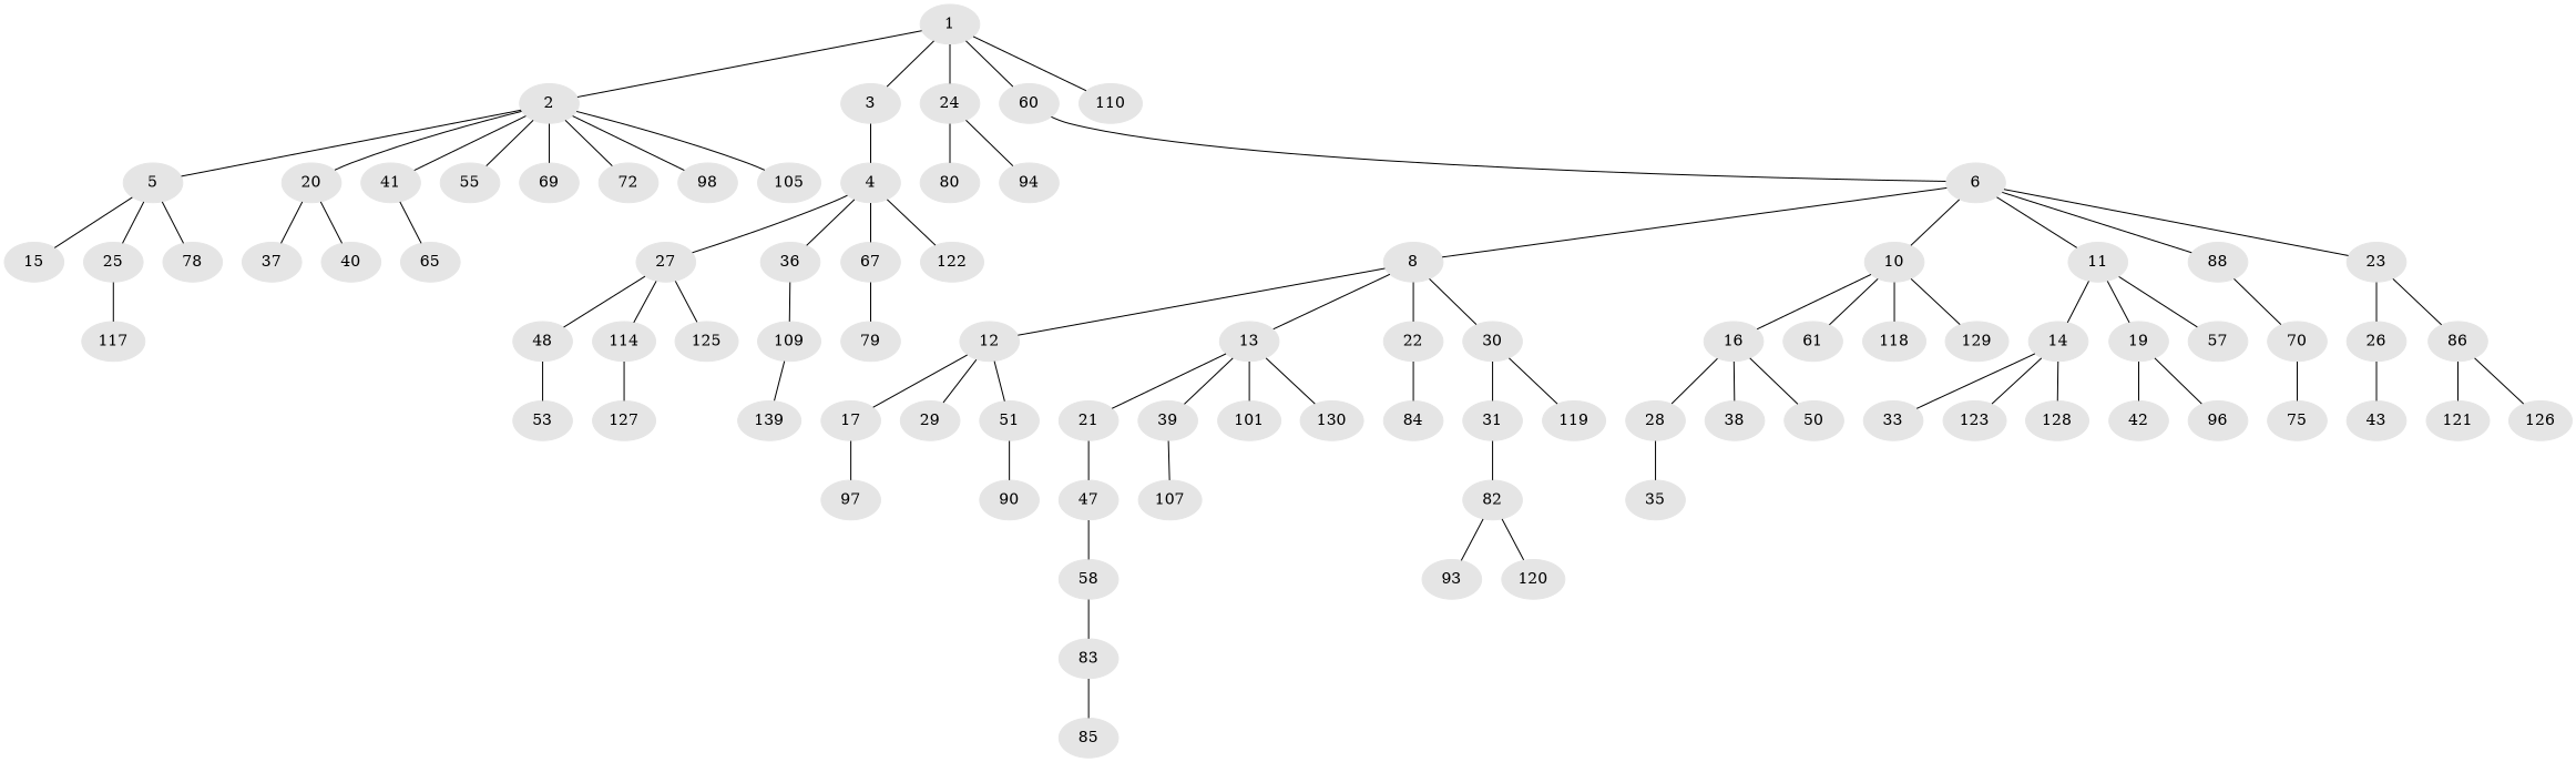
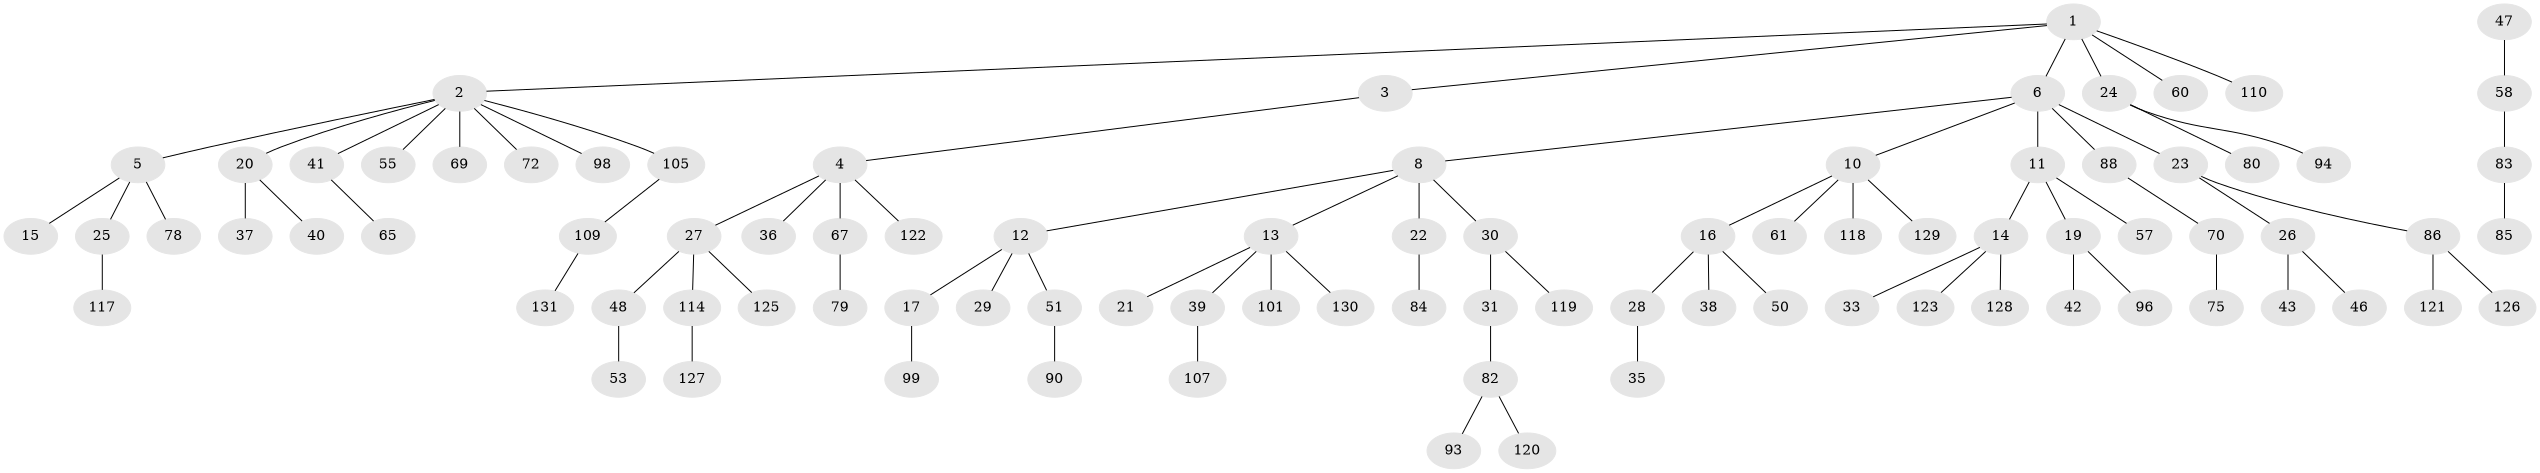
  graph {
    node [color=gray90 style=filled]
    1 [super="+45"]
    2 [super="+9"]
    3
    6 [super="+7"]
    24 [super="+52"]
    60
    110
    5 [super="+32"]
    20 [super="+63"]
    41
    55
    69 [super="+81"]
    72
    98
    105
    4 [super="+64"]
    8 [super="+59"]
    10 [super="+44"]
    11
    n20 [label=88]
    23 [super="+75"]
    80 [super="+113"]
    94 [super="+108"]
    15
    25 [super="+89"]
    78
    37
    40 [super="+68"]
    65 [super="+87"]
    27 [super="+104"]
    n31 [label=36 super="+106"]
    67 [super="+112"]
    122
    48
    114
    125
    109 [super="+111"]
    79
    117
    12 [super="+71"]
    13 [super="+124"]
    22
    30 [super="+36"]
    16 [super="+74"]
    61 [super="+115"]
    118
    129
    14 [super="+116"]
    19 [super="+49"]
    57
    70
    26
    86 [super="+102"]
    17 [super="+77"]
    29 [super="+103"]
    51 [super="+54"]
    21
    39 [super="+62"]
    101
    130
    84 [super="+88"]
    31
    119
    28
    38
    50
    33 [super="+34"]
    123
    128
    42
    96
-   97
+   97 [label=99]
    90
    47 [super="+91"]
    107
    35
    n77 [label=75]
    58 [super="+76"]
    43 [super="+92"]
+   46 [super="+95"]
    121
    126
    53 [super="+66"]
    127
    82 [super="+100"]
    93
    120 [super="+132"]
    83
-   131 [label=139]
+   131
    85 [super="+99"]
    1 -- 2
    1 -- 3
-   60 -- 6
+   1 -- 6
    1 -- 24
    1 -- 60
    1 -- 110
    2 -- 5
    2 -- 20
    2 -- 41
    2 -- 55
    2 -- 69
    2 -- 72
    2 -- 98
    2 -- 105
    3 -- 4
    6 -- 8
    6 -- 10
    6 -- 11
    6 -- n20
    6 -- 23
    24 -- 80
    24 -- 94
    5 -- 15
    5 -- 25
    5 -- 78
    20 -- 37
    20 -- 40
    41 -- 65
    4 -- 27
    4 -- n31
    4 -- 67
    4 -- 122
    8 -- 12
    8 -- 13
    8 -- 22
    8 -- 30
    10 -- 16
    10 -- 61
    10 -- 118
    10 -- 129
    11 -- 14
    11 -- 19
    11 -- 57
    n20 -- 70
    23 -- 26
    23 -- 86
    25 -- 117
    27 -- 48
    27 -- 114
    27 -- 125
-   n31 -- 109
+   105 -- 109
    67 -- 79
    48 -- 53
    114 -- 127
    109 -- 131
    12 -- 17
    12 -- 29
    12 -- 51
    13 -- 21
    13 -- 39
    13 -- 101
    13 -- 130
    22 -- 84
    30 -- 31
    30 -- 119
    16 -- 28
    16 -- 38
    16 -- 50
    14 -- 33
    14 -- 123
    14 -- 128
    19 -- 42
    19 -- 96
    70 -- n77
    26 -- 43
+   26 -- 46
    86 -- 121
    86 -- 126
    17 -- 97
    51 -- 90
-   21 -- 47
    39 -- 107
    31 -- 82
    28 -- 35
    47 -- 58
    58 -- 83
    82 -- 93
    82 -- 120
    83 -- 85
  }
